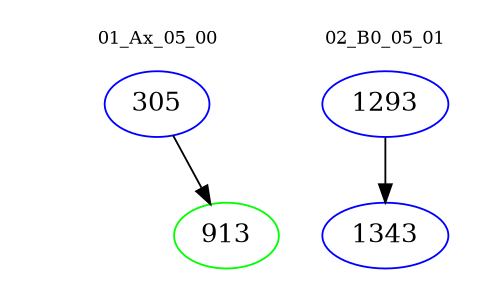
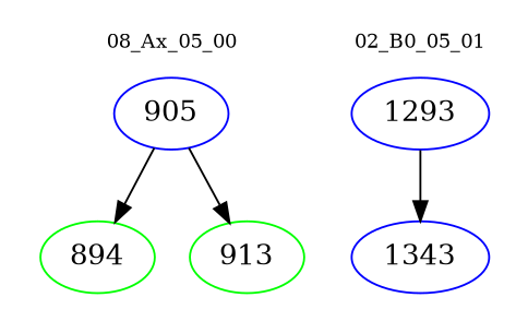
  digraph {
    node [color=blue]
    edge [color=black]
-   n1 [label=305]
+   n1 [label=905]
+   n2 [color=green label=894]
    n3 [color=green label=913]
    n4 [label=1293]
    n5 [label=1343]
    subgraph cluster_1 {
      color=white
      fontsize=10
-     label="01_Ax_05_00"
+     label="08_Ax_05_00"
      n1
+     n2
      n3
    }
    subgraph cluster_2 {
      color=white
      fontsize=10
      label="02_B0_05_01"
      n4
      n5
    }
+   n1 -> n2
    n1 -> n3
    n4 -> n5
  }
